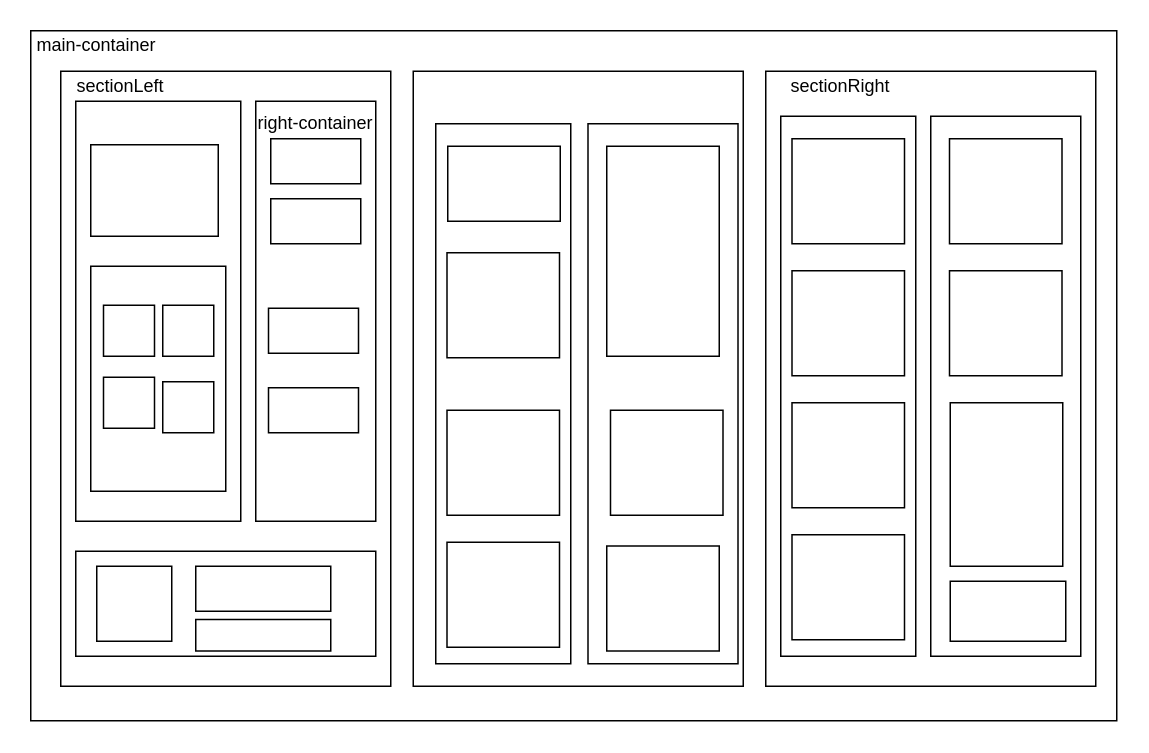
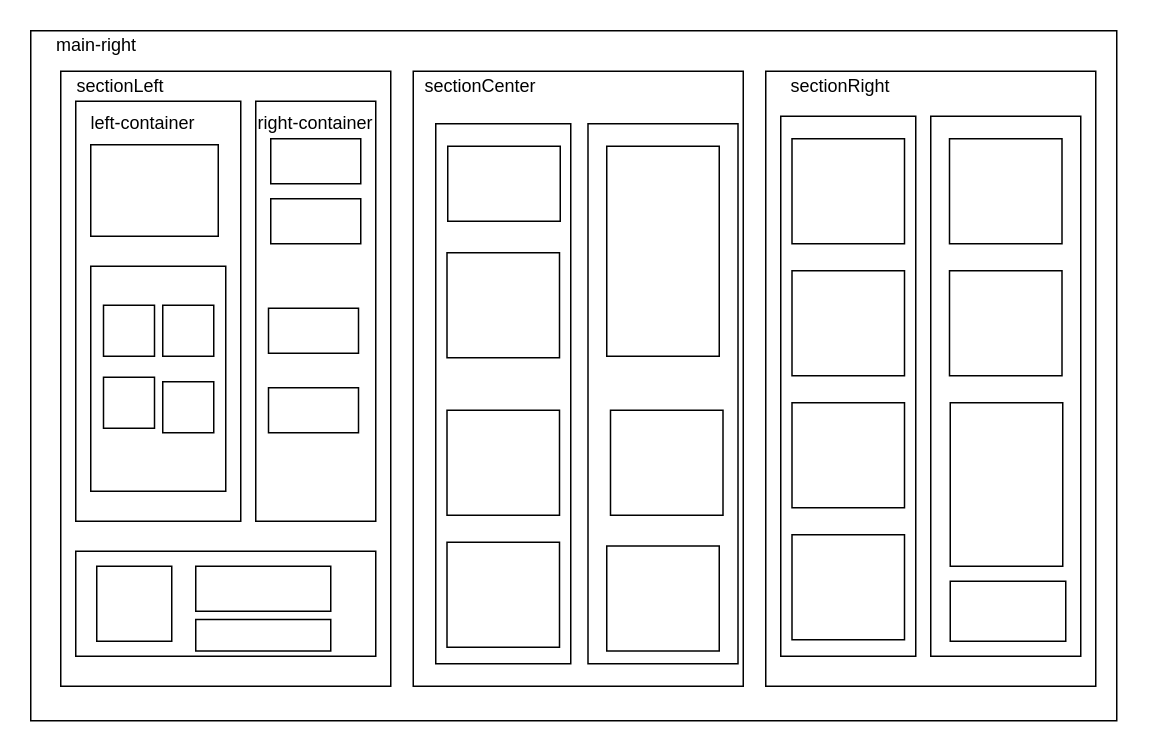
  <mxCell id="0" />
  <mxCell id="1" parent="0" />
  <mxCell id="2" value="" style="rounded=0;whiteSpace=wrap;html=1;" parent="1" vertex="1"><mxGeometry x="20" y="20" width="724" height="460" as="geometry" /></mxCell>
  <mxCell id="3" value="" style="rounded=0;whiteSpace=wrap;html=1;" parent="1" vertex="1"><mxGeometry x="40" y="47" width="220" height="410" as="geometry" /></mxCell>
  <mxCell id="4" value="" style="rounded=0;whiteSpace=wrap;html=1;" parent="1" vertex="1"><mxGeometry x="50" y="367" width="200" height="70" as="geometry" /></mxCell>
  <mxCell id="5" value="" style="rounded=0;whiteSpace=wrap;html=1;align=center;" parent="1" vertex="1"><mxGeometry x="50" y="67" width="110" height="280" as="geometry" /></mxCell>
  <mxCell id="6" value="" style="rounded=0;whiteSpace=wrap;html=1;" parent="1" vertex="1"><mxGeometry x="170" y="67" width="80" height="280" as="geometry" /></mxCell>
  <mxCell id="7" value="sectionLeft" style="text;html=1;strokeColor=none;fillColor=none;align=center;verticalAlign=middle;whiteSpace=wrap;rounded=0;" parent="1" vertex="1"><mxGeometry x="60" y="47" width="40" height="20" as="geometry" /></mxCell>
- <mxCell id="8" value="main-container" style="text;html=1;strokeColor=none;fillColor=none;align=center;verticalAlign=middle;whiteSpace=wrap;rounded=0;" parent="1" vertex="1"><mxGeometry x="20" y="20" width="88" height="20" as="geometry" /></mxCell>
+ <mxCell id="8" value="main-right" style="text;html=1;strokeColor=none;fillColor=none;align=center;verticalAlign=middle;whiteSpace=wrap;rounded=0;" parent="1" vertex="1"><mxGeometry x="20" y="20" width="88" height="20" as="geometry" /></mxCell>
  <mxCell id="9" value="" style="rounded=0;whiteSpace=wrap;html=1;" parent="1" vertex="1"><mxGeometry x="275" y="47" width="220" height="410" as="geometry" /></mxCell>
  <mxCell id="10" value="" style="rounded=0;whiteSpace=wrap;html=1;" parent="1" vertex="1"><mxGeometry x="510" y="47" width="220" height="410" as="geometry" /></mxCell>
+ <mxCell id="11" value="sectionCenter" style="text;html=1;strokeColor=none;fillColor=none;align=center;verticalAlign=middle;whiteSpace=wrap;rounded=0;" parent="1" vertex="1"><mxGeometry x="290" y="47" width="60" height="20" as="geometry" /></mxCell>
  <mxCell id="12" value="sectionRight" style="text;html=1;strokeColor=none;fillColor=none;align=center;verticalAlign=middle;whiteSpace=wrap;rounded=0;" parent="1" vertex="1"><mxGeometry x="530" y="47" width="60" height="20" as="geometry" /></mxCell>
  <mxCell id="13" value="" style="rounded=0;whiteSpace=wrap;html=1;" parent="1" vertex="1"><mxGeometry x="520" y="77" width="90" height="360" as="geometry" /></mxCell>
  <mxCell id="14" value="" style="rounded=0;whiteSpace=wrap;html=1;" parent="1" vertex="1"><mxGeometry x="620" y="77" width="100" height="360" as="geometry" /></mxCell>
  <mxCell id="15" value="" style="rounded=0;whiteSpace=wrap;html=1;" parent="1" vertex="1"><mxGeometry x="527.5" y="92" width="75" height="70" as="geometry" /></mxCell>
  <mxCell id="16" value="" style="rounded=0;whiteSpace=wrap;html=1;" parent="1" vertex="1"><mxGeometry x="527.5" y="180" width="75" height="70" as="geometry" /></mxCell>
  <mxCell id="17" value="" style="rounded=0;whiteSpace=wrap;html=1;" parent="1" vertex="1"><mxGeometry x="527.5" y="268" width="75" height="70" as="geometry" /></mxCell>
  <mxCell id="18" value="" style="rounded=0;whiteSpace=wrap;html=1;" parent="1" vertex="1"><mxGeometry x="527.5" y="356" width="75" height="70" as="geometry" /></mxCell>
  <mxCell id="19" value="" style="rounded=0;whiteSpace=wrap;html=1;" parent="1" vertex="1"><mxGeometry x="632.5" y="92" width="75" height="70" as="geometry" /></mxCell>
  <mxCell id="20" value="" style="rounded=0;whiteSpace=wrap;html=1;" parent="1" vertex="1"><mxGeometry x="632.5" y="180" width="75" height="70" as="geometry" /></mxCell>
  <mxCell id="21" value="" style="rounded=0;whiteSpace=wrap;html=1;" parent="1" vertex="1"><mxGeometry x="633" y="268" width="75" height="109" as="geometry" /></mxCell>
  <mxCell id="22" value="" style="rounded=0;whiteSpace=wrap;html=1;" parent="1" vertex="1"><mxGeometry x="633" y="387" width="77" height="40" as="geometry" /></mxCell>
+ <mxCell id="23" value="left-container" style="text;html=1;strokeColor=none;fillColor=none;align=center;verticalAlign=middle;whiteSpace=wrap;rounded=0;" parent="1" vertex="1"><mxGeometry x="50" y="72" width="90" height="20" as="geometry" /></mxCell>
  <mxCell id="24" value="right-container" style="text;html=1;strokeColor=none;fillColor=none;align=center;verticalAlign=middle;whiteSpace=wrap;rounded=0;" parent="1" vertex="1"><mxGeometry x="160" y="72" width="100" height="20" as="geometry" /></mxCell>
  <mxCell id="25" value="" style="rounded=0;whiteSpace=wrap;html=1;" parent="1" vertex="1"><mxGeometry x="60" y="96" width="85" height="61" as="geometry" /></mxCell>
  <mxCell id="26" value="" style="rounded=0;whiteSpace=wrap;html=1;" parent="1" vertex="1"><mxGeometry x="60" y="177" width="90" height="150" as="geometry" /></mxCell>
  <mxCell id="27" value="" style="whiteSpace=wrap;html=1;aspect=fixed;" parent="1" vertex="1"><mxGeometry x="68.5" y="203" width="34" height="34" as="geometry" /></mxCell>
  <mxCell id="28" value="" style="whiteSpace=wrap;html=1;aspect=fixed;" parent="1" vertex="1"><mxGeometry x="108" y="203" width="34" height="34" as="geometry" /></mxCell>
  <mxCell id="29" value="" style="whiteSpace=wrap;html=1;aspect=fixed;" parent="1" vertex="1"><mxGeometry x="108" y="254" width="34" height="34" as="geometry" /></mxCell>
  <mxCell id="30" value="" style="whiteSpace=wrap;html=1;aspect=fixed;" parent="1" vertex="1"><mxGeometry x="68.5" y="251" width="34" height="34" as="geometry" /></mxCell>
  <mxCell id="31" value="" style="whiteSpace=wrap;html=1;aspect=fixed;" parent="1" vertex="1"><mxGeometry x="64" y="377" width="50" height="50" as="geometry" /></mxCell>
  <mxCell id="32" value="" style="rounded=0;whiteSpace=wrap;html=1;" parent="1" vertex="1"><mxGeometry x="130" y="377" width="90" height="30" as="geometry" /></mxCell>
  <mxCell id="33" value="" style="rounded=0;whiteSpace=wrap;html=1;" parent="1" vertex="1"><mxGeometry x="130" y="412.5" width="90" height="21" as="geometry" /></mxCell>
  <mxCell id="34" value="" style="rounded=0;whiteSpace=wrap;html=1;" parent="1" vertex="1"><mxGeometry x="180" y="92" width="60" height="30" as="geometry" /></mxCell>
  <mxCell id="35" value="" style="rounded=0;whiteSpace=wrap;html=1;" parent="1" vertex="1"><mxGeometry x="180" y="132" width="60" height="30" as="geometry" /></mxCell>
  <mxCell id="36" value="" style="rounded=0;whiteSpace=wrap;html=1;" parent="1" vertex="1"><mxGeometry x="178.5" y="205" width="60" height="30" as="geometry" /></mxCell>
  <mxCell id="37" value="" style="rounded=0;whiteSpace=wrap;html=1;" parent="1" vertex="1"><mxGeometry x="178.5" y="258" width="60" height="30" as="geometry" /></mxCell>
  <mxCell id="38" value="" style="rounded=0;whiteSpace=wrap;html=1;" parent="1" vertex="1"><mxGeometry x="290" y="82" width="90" height="360" as="geometry" /></mxCell>
  <mxCell id="39" value="" style="rounded=0;whiteSpace=wrap;html=1;" parent="1" vertex="1"><mxGeometry x="298" y="97" width="75" height="50" as="geometry" /></mxCell>
  <mxCell id="40" value="" style="rounded=0;whiteSpace=wrap;html=1;" parent="1" vertex="1"><mxGeometry x="297.5" y="168" width="75" height="70" as="geometry" /></mxCell>
  <mxCell id="41" value="" style="rounded=0;whiteSpace=wrap;html=1;" parent="1" vertex="1"><mxGeometry x="297.5" y="273" width="75" height="70" as="geometry" /></mxCell>
  <mxCell id="42" value="" style="rounded=0;whiteSpace=wrap;html=1;" parent="1" vertex="1"><mxGeometry x="297.5" y="361" width="75" height="70" as="geometry" /></mxCell>
  <mxCell id="43" value="" style="rounded=0;whiteSpace=wrap;html=1;" parent="1" vertex="1"><mxGeometry x="391.5" y="82" width="100" height="360" as="geometry" /></mxCell>
  <mxCell id="44" value="" style="rounded=0;whiteSpace=wrap;html=1;" parent="1" vertex="1"><mxGeometry x="404" y="97" width="75" height="140" as="geometry" /></mxCell>
  <mxCell id="45" value="" style="rounded=0;whiteSpace=wrap;html=1;" parent="1" vertex="1"><mxGeometry x="406.5" y="273" width="75" height="70" as="geometry" /></mxCell>
  <mxCell id="46" value="" style="rounded=0;whiteSpace=wrap;html=1;" parent="1" vertex="1"><mxGeometry x="404" y="363.5" width="75" height="70" as="geometry" /></mxCell>
